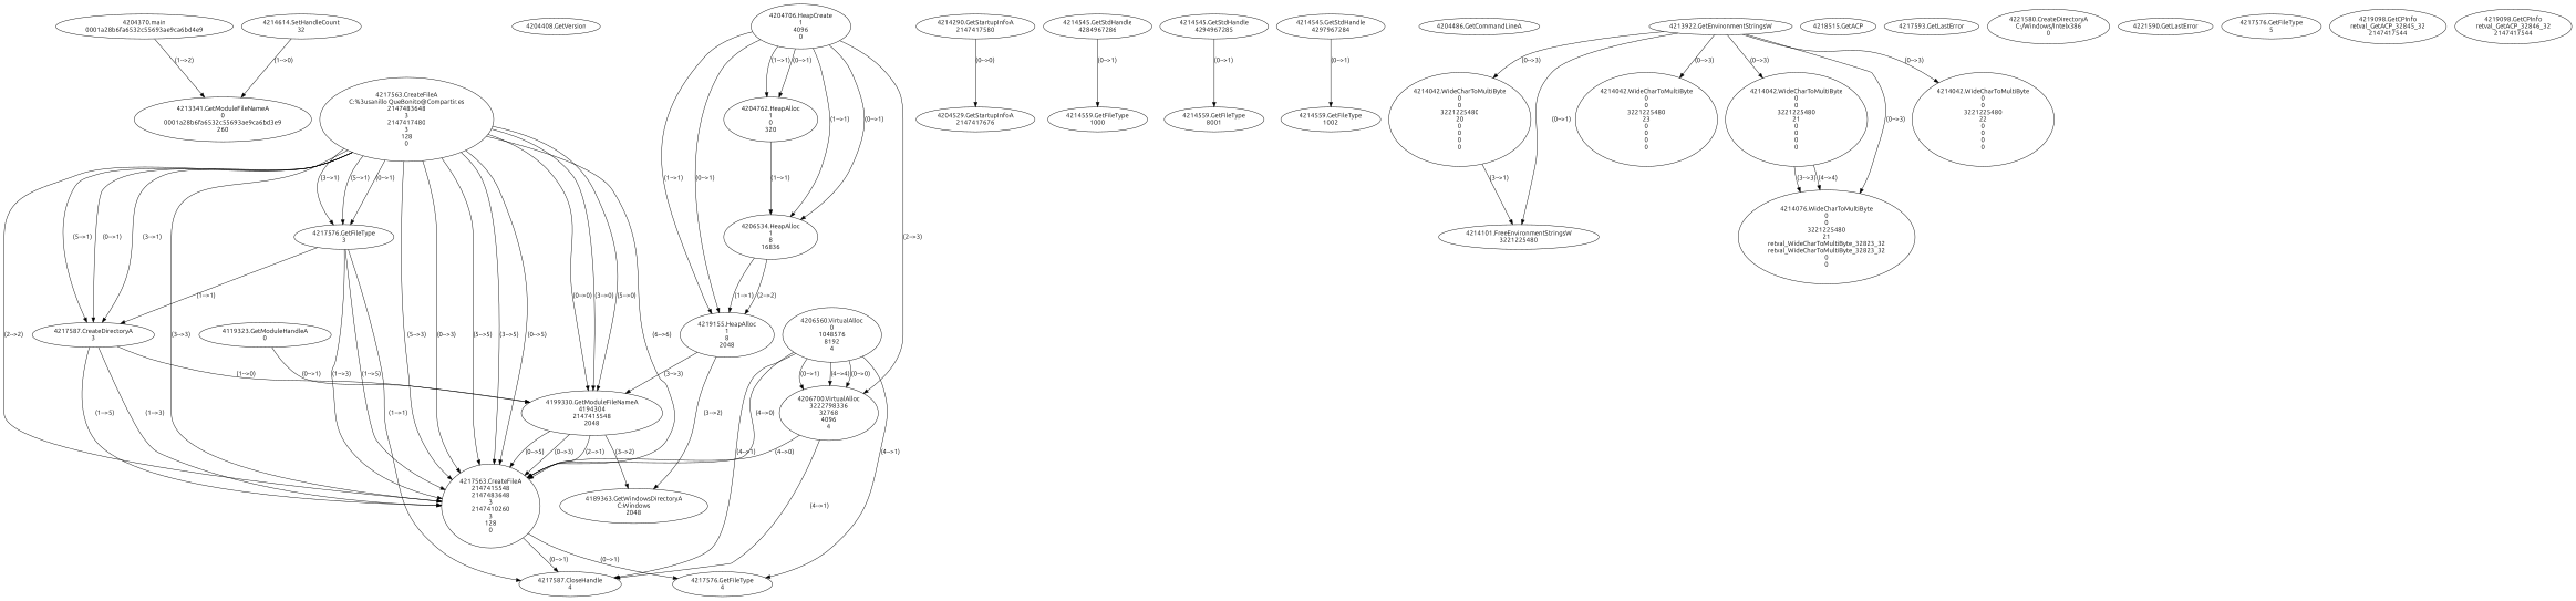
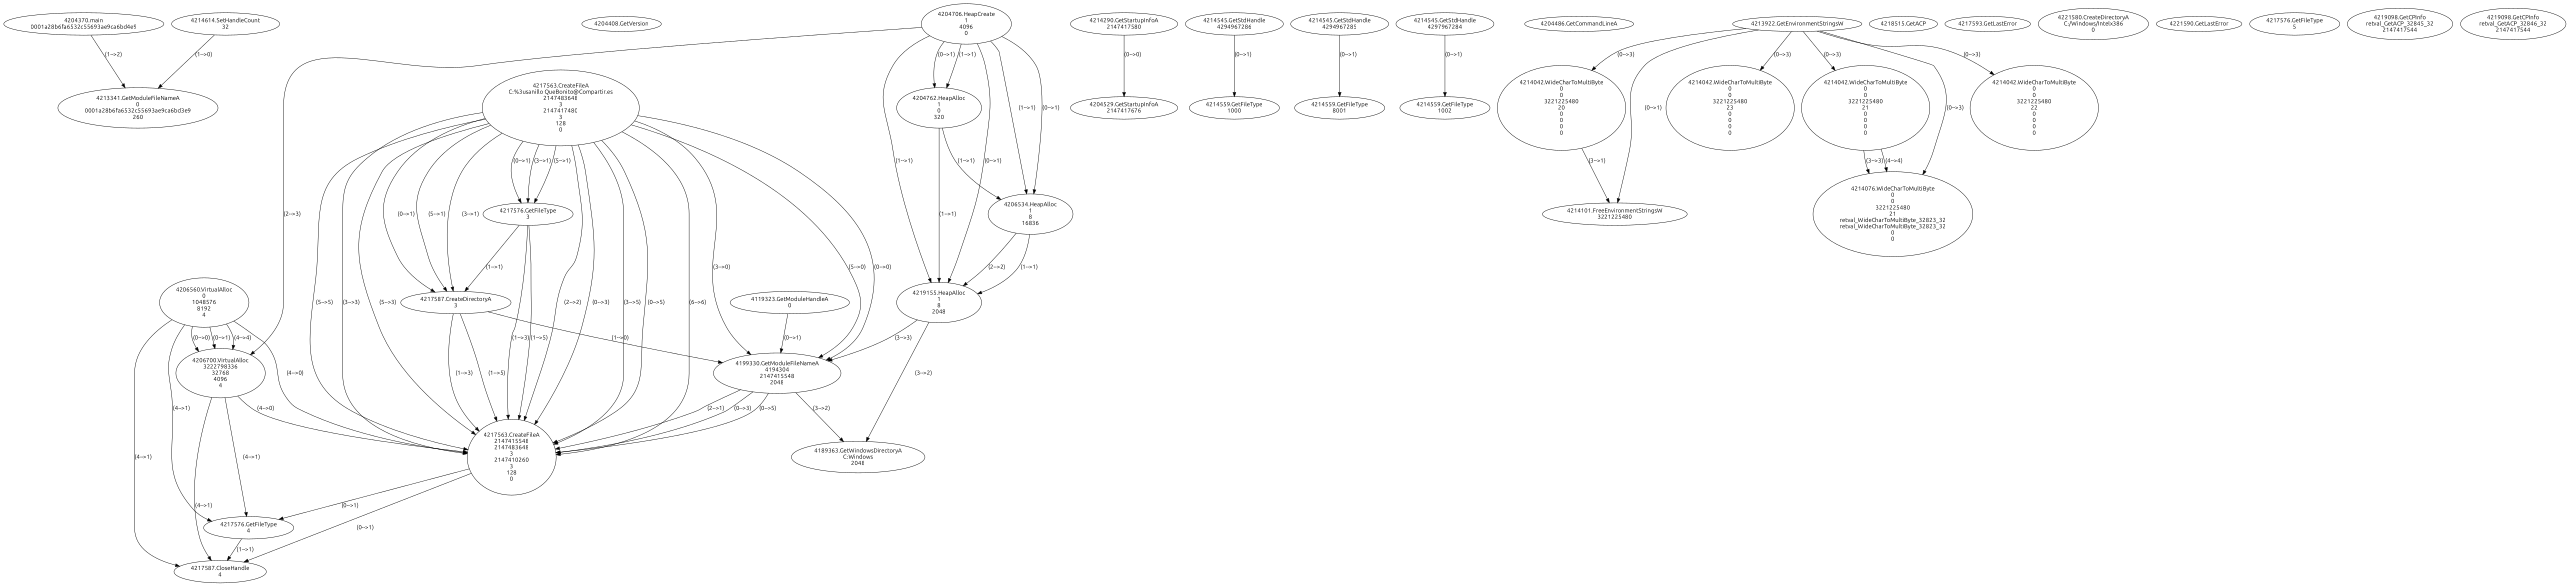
  digraph {
    fontname=Ubuntu
    node [fontname=Ubuntu]
    edge [fontname=Ubuntu]
    n1 [label="4204370.main\n0001a28b6fa6532c55693ae9ca6bd4e9"]
    n2 [label="4213341.GetModuleFileNameA\n0\n0001a28b6fa6532c55693ae9ca6bd3e9\n260"]
    n3 [label="4204408.GetVersion\n"]
    n4 [label="4204706.HeapCreate\n1\n4096\n0"]
    n5 [label="4204762.HeapAlloc\n1\n0\n320"]
    n6 [label="4206534.HeapAlloc\n1\n8\n16836"]
    n7 [label="4206700.VirtualAlloc\n3222798336\n32768\n4096\n4"]
    n8 [label="4219155.HeapAlloc\n1\n8\n2048"]
    n9 [label="4217563.CreateFileA\n2147415548\n2147483648\n3\n2147410260\n3\n128\n0"]
    n10 [label="4217576.GetFileType\n4"]
    n11 [label="4217587.CloseHandle\n4"]
    n12 [label="4199330.GetModuleFileNameA\n4194304\n2147415548\n2048"]
    n13 [label="4189363.GetWindowsDirectoryA\nC:\Windows\n2048"]
    n14 [label="4206560.VirtualAlloc\n0\n1048576\n8192\n4"]
    n15 [label="4214290.GetStartupInfoA\n2147417580"]
    n16 [label="4204529.GetStartupInfoA\n2147417676"]
-   n17 [label="4214545.GetStdHandle\n4284967286"]
+   n17 [label="4214545.GetStdHandle\n4294967286"]
    n18 [label="4214559.GetFileType\n1000"]
    n19 [label="4214545.GetStdHandle\n4294967285"]
    n20 [label="4214559.GetFileType\n8001"]
    n21 [label="4214545.GetStdHandle\n4297967284"]
    n22 [label="4214559.GetFileType\n1002"]
    n23 [label="4214614.SetHandleCount\n32"]
    n24 [label="4204486.GetCommandLineA\n"]
    n25 [label="4213922.GetEnvironmentStringsW\n"]
    n26 [label="4214042.WideCharToMultiByte\n0\n0\n3221225480\n20\n0\n0\n0\n0"]
    n27 [label="4214101.FreeEnvironmentStringsW\n3221225480"]
    n28 [label="4214042.WideCharToMultiByte\n0\n0\n3221225480\n23\n0\n0\n0\n0"]
    n29 [label="4214042.WideCharToMultiByte\n0\n0\n3221225480\n21\n0\n0\n0\n0"]
    n30 [label="4214076.WideCharToMultiByte\n0\n0\n3221225480\n21\nretval_WideCharToMultiByte_32823_32\nretval_WideCharToMultiByte_32823_32\n0\n0"]
    n31 [label="4214042.WideCharToMultiByte\n0\n0\n3221225480\n22\n0\n0\n0\n0"]
    n32 [label="4218515.GetACP\n"]
    n33 [label="4119323.GetModuleHandleA\n0"]
    n34 [label="4217563.CreateFileA\nC:\Gusanillo QueBonito@Compartir.es\n2147483648\n3\n2147417480\n3\n128\n0"]
    n35 [label="4217576.GetFileType\n3"]
    n36 [label="4217587.CreateDirectoryA\n3"]
    n37 [label="4217593.GetLastError\n"]
    n38 [label="4221580.CreateDirectoryA\nC:/Windows/Intelx386\n0"]
    n39 [label="4221590.GetLastError\n"]
    n40 [label="4217576.GetFileType\n5"]
    n41 [label="4219098.GetCPInfo\nretval_GetACP_32845_32\n2147417544"]
    n42 [label="4219098.GetCPInfo\nretval_GetACP_32846_32\n2147417544"]
    n1 -> n2 [label="(1-->2)"]
    n4 -> n5 [label="(1-->1)"]
    n4 -> n5 [label="(0-->1)"]
    n4 -> n6 [label="(1-->1)"]
    n4 -> n6 [label="(0-->1)"]
    n4 -> n7 [label="(2-->3)"]
    n4 -> n8 [label="(1-->1)"]
    n4 -> n8 [label="(0-->1)"]
    n5 -> n6 [label="(1-->1)"]
+   n5 -> n8 [label="(1-->1)"]
    n6 -> n8 [label="(1-->1)"]
    n6 -> n8 [label="(2-->2)"]
    n7 -> n9 [label="(4-->0)"]
+   n7 -> n10 [label="(4-->1)"]
    n7 -> n11 [label="(4-->1)"]
    n8 -> n12 [label="(3-->3)"]
    n8 -> n13 [label="(3-->2)"]
    n9 -> n10 [label="(0-->1)"]
    n9 -> n11 [label="(0-->1)"]
-   n35 -> n11 [label="(1-->1)"]
+   n10 -> n11 [label="(1-->1)"]
    n12 -> n9 [label="(2-->1)"]
    n12 -> n9 [label="(0-->3)"]
    n12 -> n9 [label="(0-->5)"]
    n12 -> n13 [label="(3-->2)"]
    n14 -> n7 [label="(0-->1)"]
    n14 -> n7 [label="(4-->4)"]
    n14 -> n7 [label="(0-->0)"]
    n14 -> n9 [label="(4-->0)"]
    n14 -> n10 [label="(4-->1)"]
    n14 -> n11 [label="(4-->1)"]
    n15 -> n16 [label="(0-->0)"]
    n17 -> n18 [label="(0-->1)"]
    n19 -> n20 [label="(0-->1)"]
    n21 -> n22 [label="(0-->1)"]
    n23 -> n2 [label="(1-->0)"]
    n25 -> n26 [label="(0-->3)"]
    n25 -> n27 [label="(0-->1)"]
    n25 -> n28 [label="(0-->3)"]
    n25 -> n29 [label="(0-->3)"]
    n25 -> n30 [label="(0-->3)"]
    n25 -> n31 [label="(0-->3)"]
    n26 -> n27 [label="(3-->1)"]
    n29 -> n30 [label="(3-->3)"]
    n29 -> n30 [label="(4-->4)"]
    n33 -> n12 [label="(0-->1)"]
    n34 -> n9 [label="(2-->2)"]
    n34 -> n9 [label="(3-->3)"]
    n34 -> n9 [label="(5-->3)"]
    n34 -> n9 [label="(0-->3)"]
    n34 -> n9 [label="(3-->5)"]
    n34 -> n9 [label="(5-->5)"]
    n34 -> n9 [label="(0-->5)"]
    n34 -> n9 [label="(6-->6)"]
    n34 -> n12 [label="(3-->0)"]
    n34 -> n12 [label="(5-->0)"]
    n34 -> n12 [label="(0-->0)"]
    n34 -> n35 [label="(3-->1)"]
    n34 -> n35 [label="(5-->1)"]
    n34 -> n35 [label="(0-->1)"]
    n34 -> n36 [label="(3-->1)"]
    n34 -> n36 [label="(5-->1)"]
    n34 -> n36 [label="(0-->1)"]
    n35 -> n9 [label="(1-->3)"]
    n35 -> n9 [label="(1-->5)"]
    n35 -> n36 [label="(1-->1)"]
    n36 -> n9 [label="(1-->3)"]
    n36 -> n9 [label="(1-->5)"]
    n36 -> n12 [label="(1-->0)"]
  }
